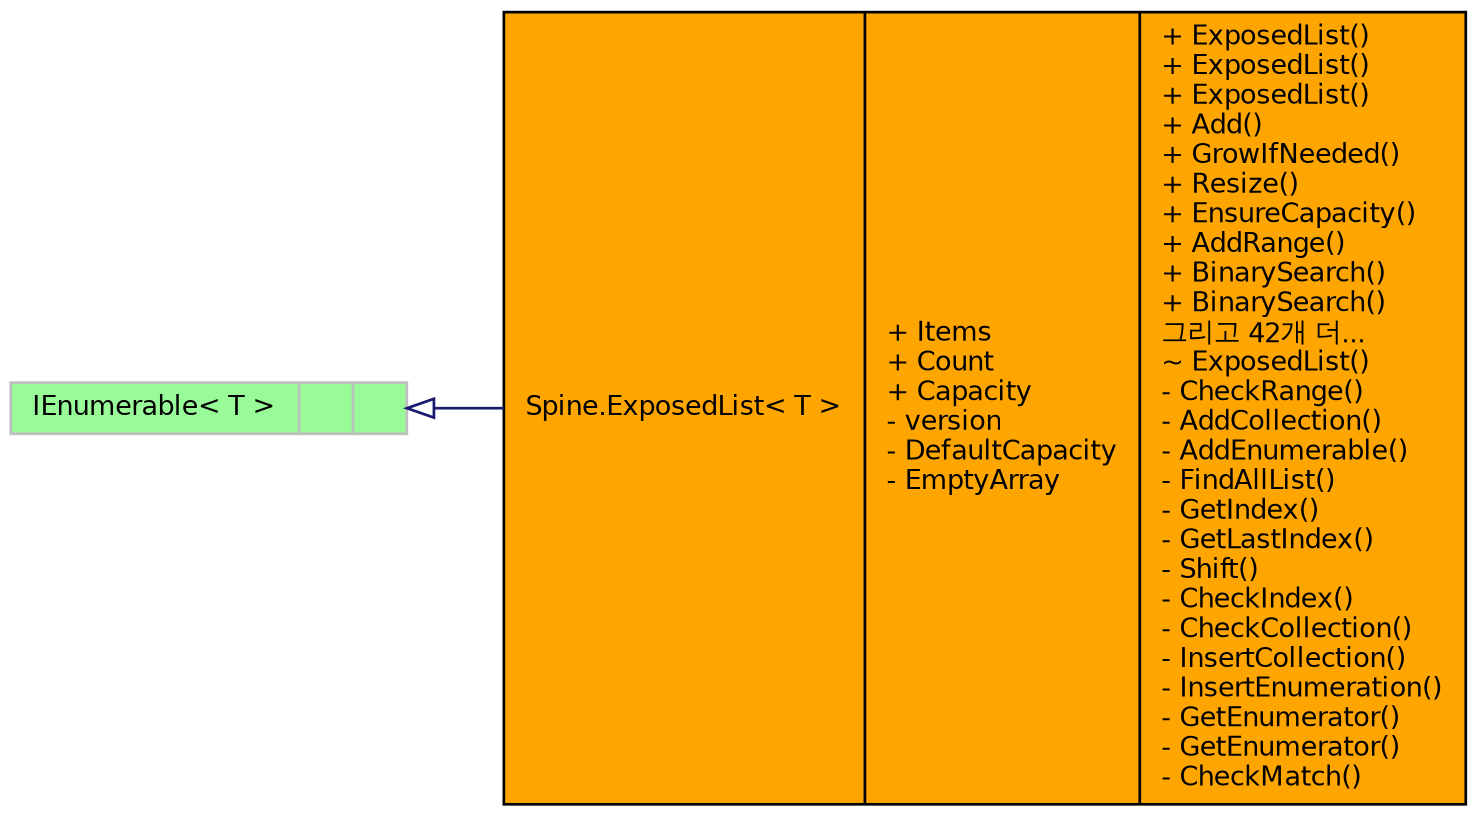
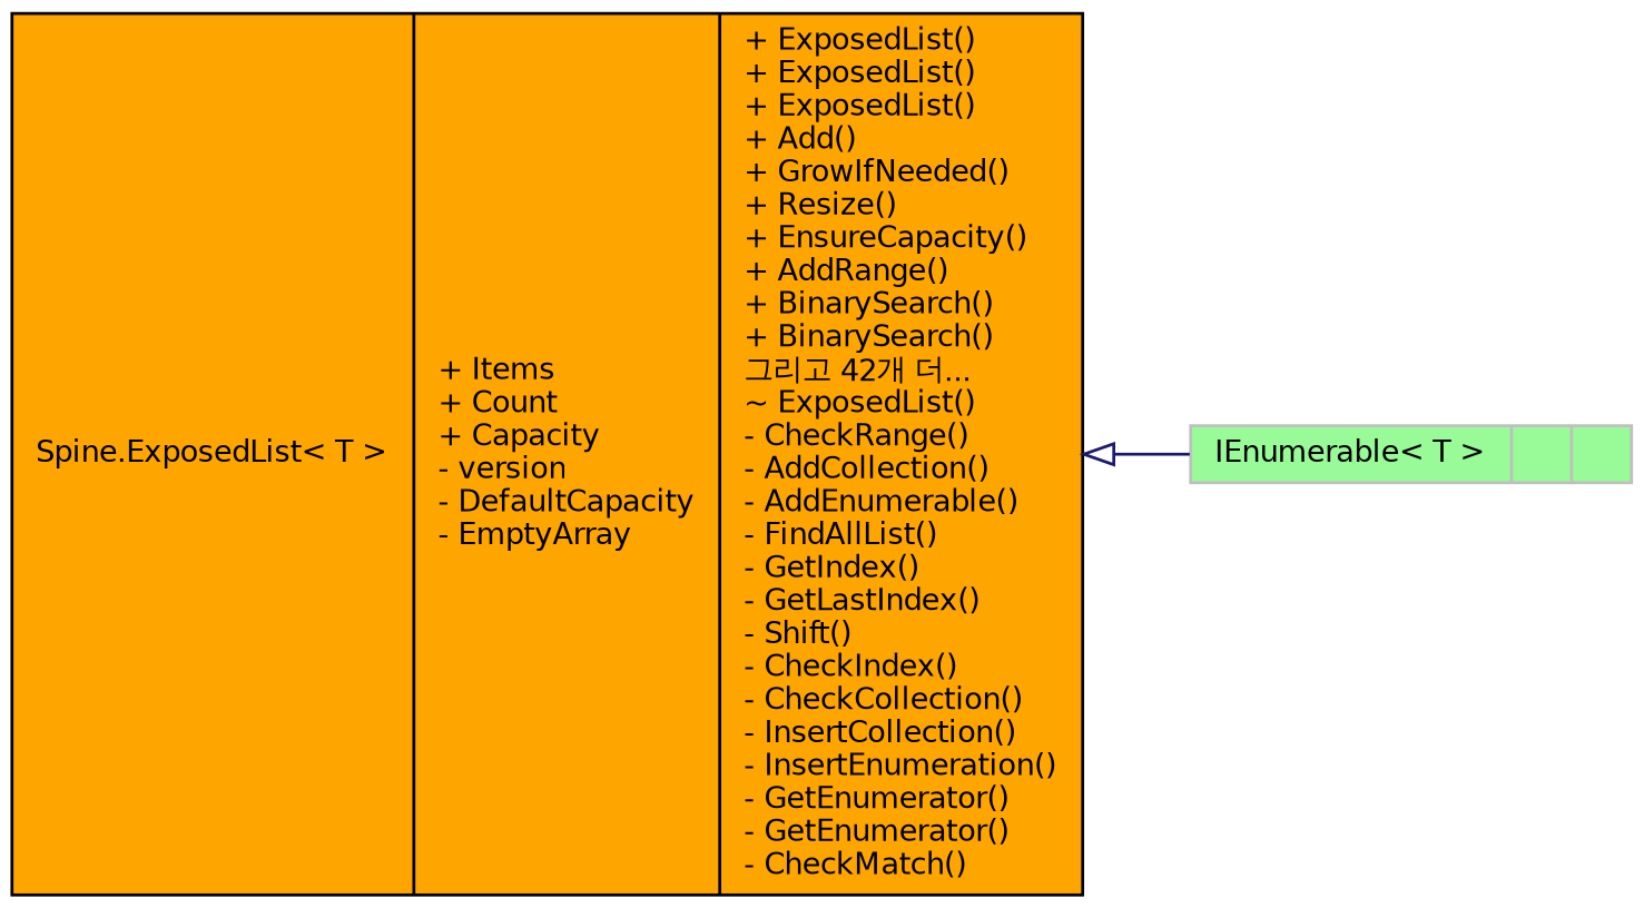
  digraph {
    rankdir=LR
    node [fontname=Helvetica fontsize=10 shape=record style=filled]
    n1 [color=black fillcolor=orange fontcolor=black height=0.2 label="{Spine.ExposedList\< T \>\n|+ Items\l+ Count\l+ Capacity\l- version\l- DefaultCapacity\l- EmptyArray\l|+ ExposedList()\l+ ExposedList()\l+ ExposedList()\l+ Add()\l+ GrowIfNeeded()\l+ Resize()\l+ EnsureCapacity()\l+ AddRange()\l+ BinarySearch()\l+ BinarySearch()\l그리고 42개 더...\l~ ExposedList()\l- CheckRange()\l- AddCollection()\l- AddEnumerable()\l- FindAllList()\l- GetIndex()\l- GetLastIndex()\l- Shift()\l- CheckIndex()\l- CheckCollection()\l- InsertCollection()\l- InsertEnumeration()\l- GetEnumerator()\l- GetEnumerator()\l- CheckMatch()\l}" width=0.4]
    n2 [color=grey75 fillcolor=palegreen height=0.2 label="{IEnumerable\< T \>\n||}" width=0.4]
-   n2 -> n1 [arrowtail=onormal color=midnightblue dir=back fontname=Helvetica fontsize=10 labelfontname=Helvetica labelfontsize=10 style=solid]
+   n1 -> n2 [arrowtail=onormal color=midnightblue dir=back fontname=Helvetica fontsize=10 labelfontname=Helvetica labelfontsize=10 style=solid]
  }
